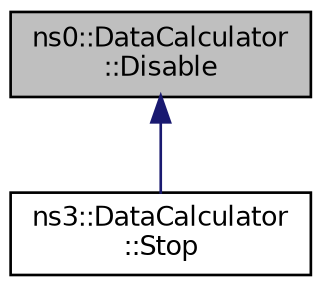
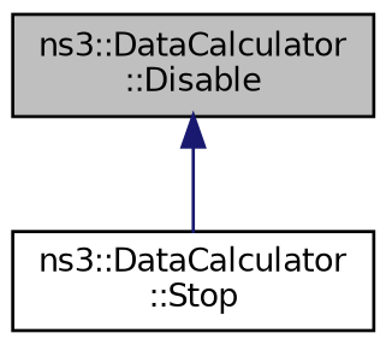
  digraph {
    rankdir=TB
    node [color=black fontname=Helvetica fontsize=10 shape=record style=filled]
-   n1 [fillcolor=grey75 fontcolor=black height=0.2 label="ns0::DataCalculator\l::Disable" width=0.4]
+   n1 [fillcolor=grey75 fontcolor=black height=0.2 label="ns3::DataCalculator\l::Disable" width=0.4]
    n2 [fillcolor=white height=0.2 label="ns3::DataCalculator\l::Stop" width=0.4]
    n1 -> n2 [color=midnightblue dir=back fontname=Helvetica fontsize=10 labelfontname=Helvetica labelfontsize=10 style=solid]
  }
